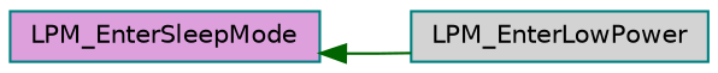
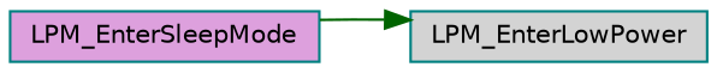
  digraph {
    rankdir=LR
    node [color=teal fontname=Helvetica fontsize=10 shape=record style=filled]
    n1 [fillcolor=plum fontcolor=black height=0.2 label=LPM_EnterSleepMode width=0.4]
    n2 [fillcolor=lightgrey height=0.2 label=LPM_EnterLowPower width=0.4]
-   n1 -> n2 [color=darkgreen dir=back fontname=Helvetica fontsize=10 labelfontname=Helvetica labelfontsize=10 style=solid]
+   n2 -> n1 [color=darkgreen dir=back fontname=Helvetica fontsize=10 labelfontname=Helvetica labelfontsize=10 style=solid]
  }
